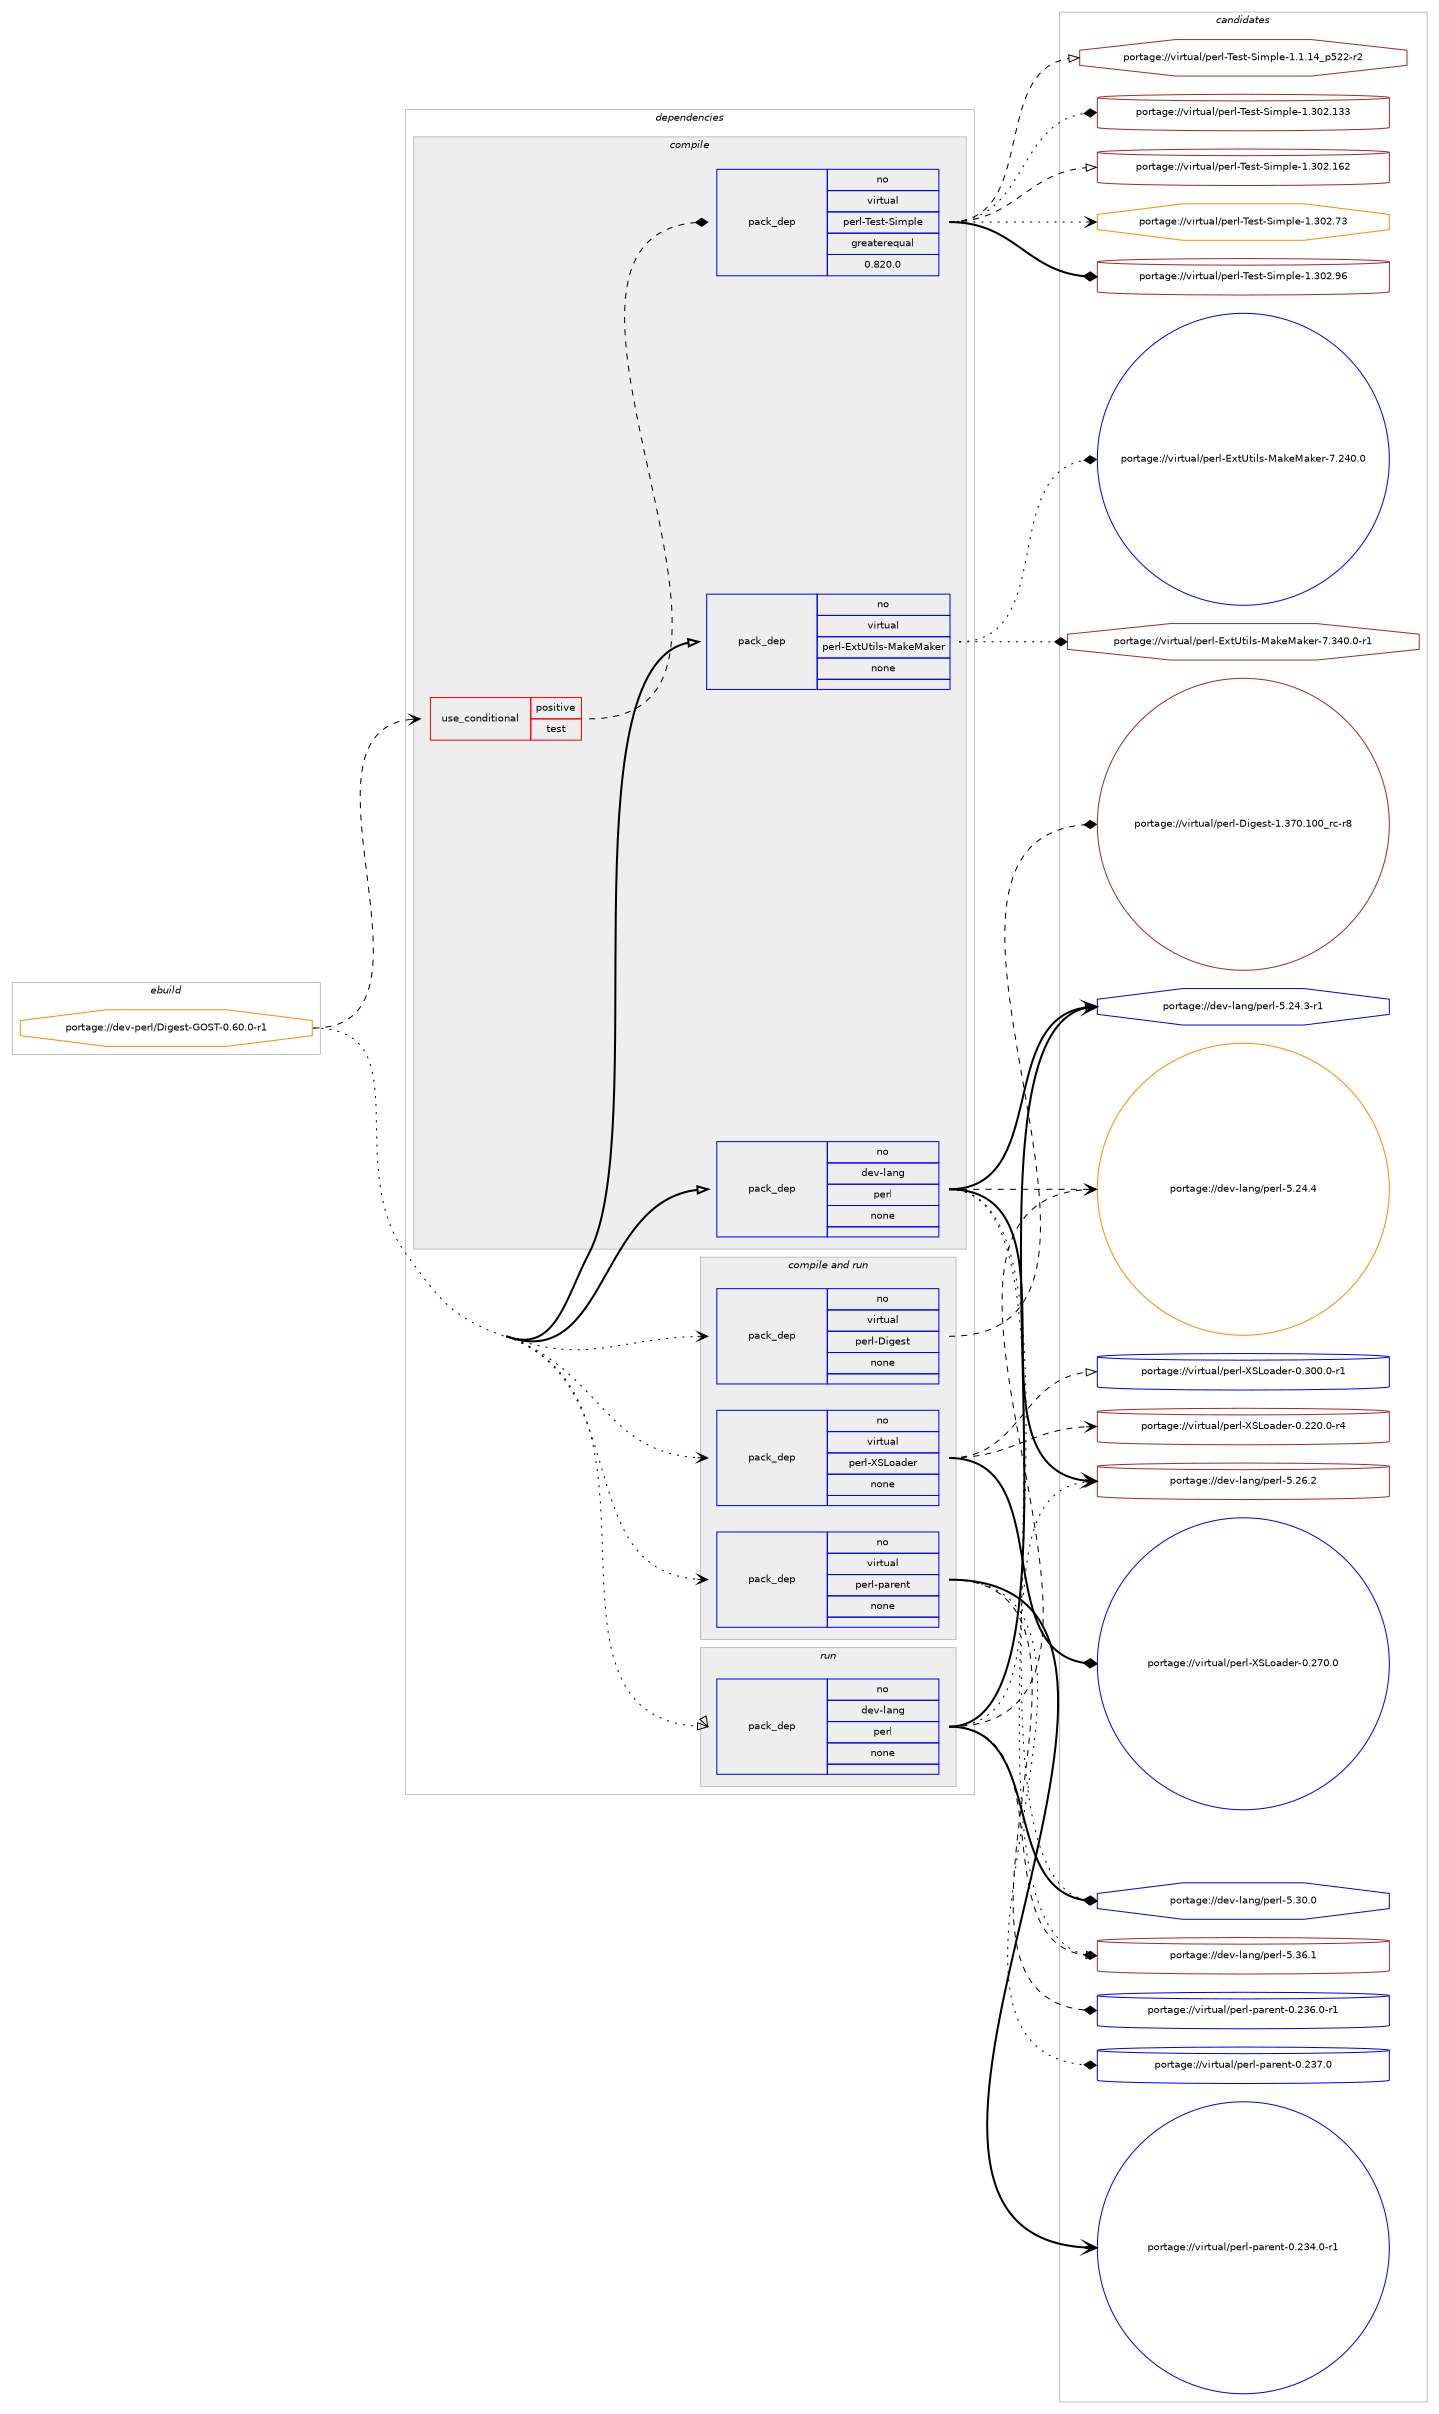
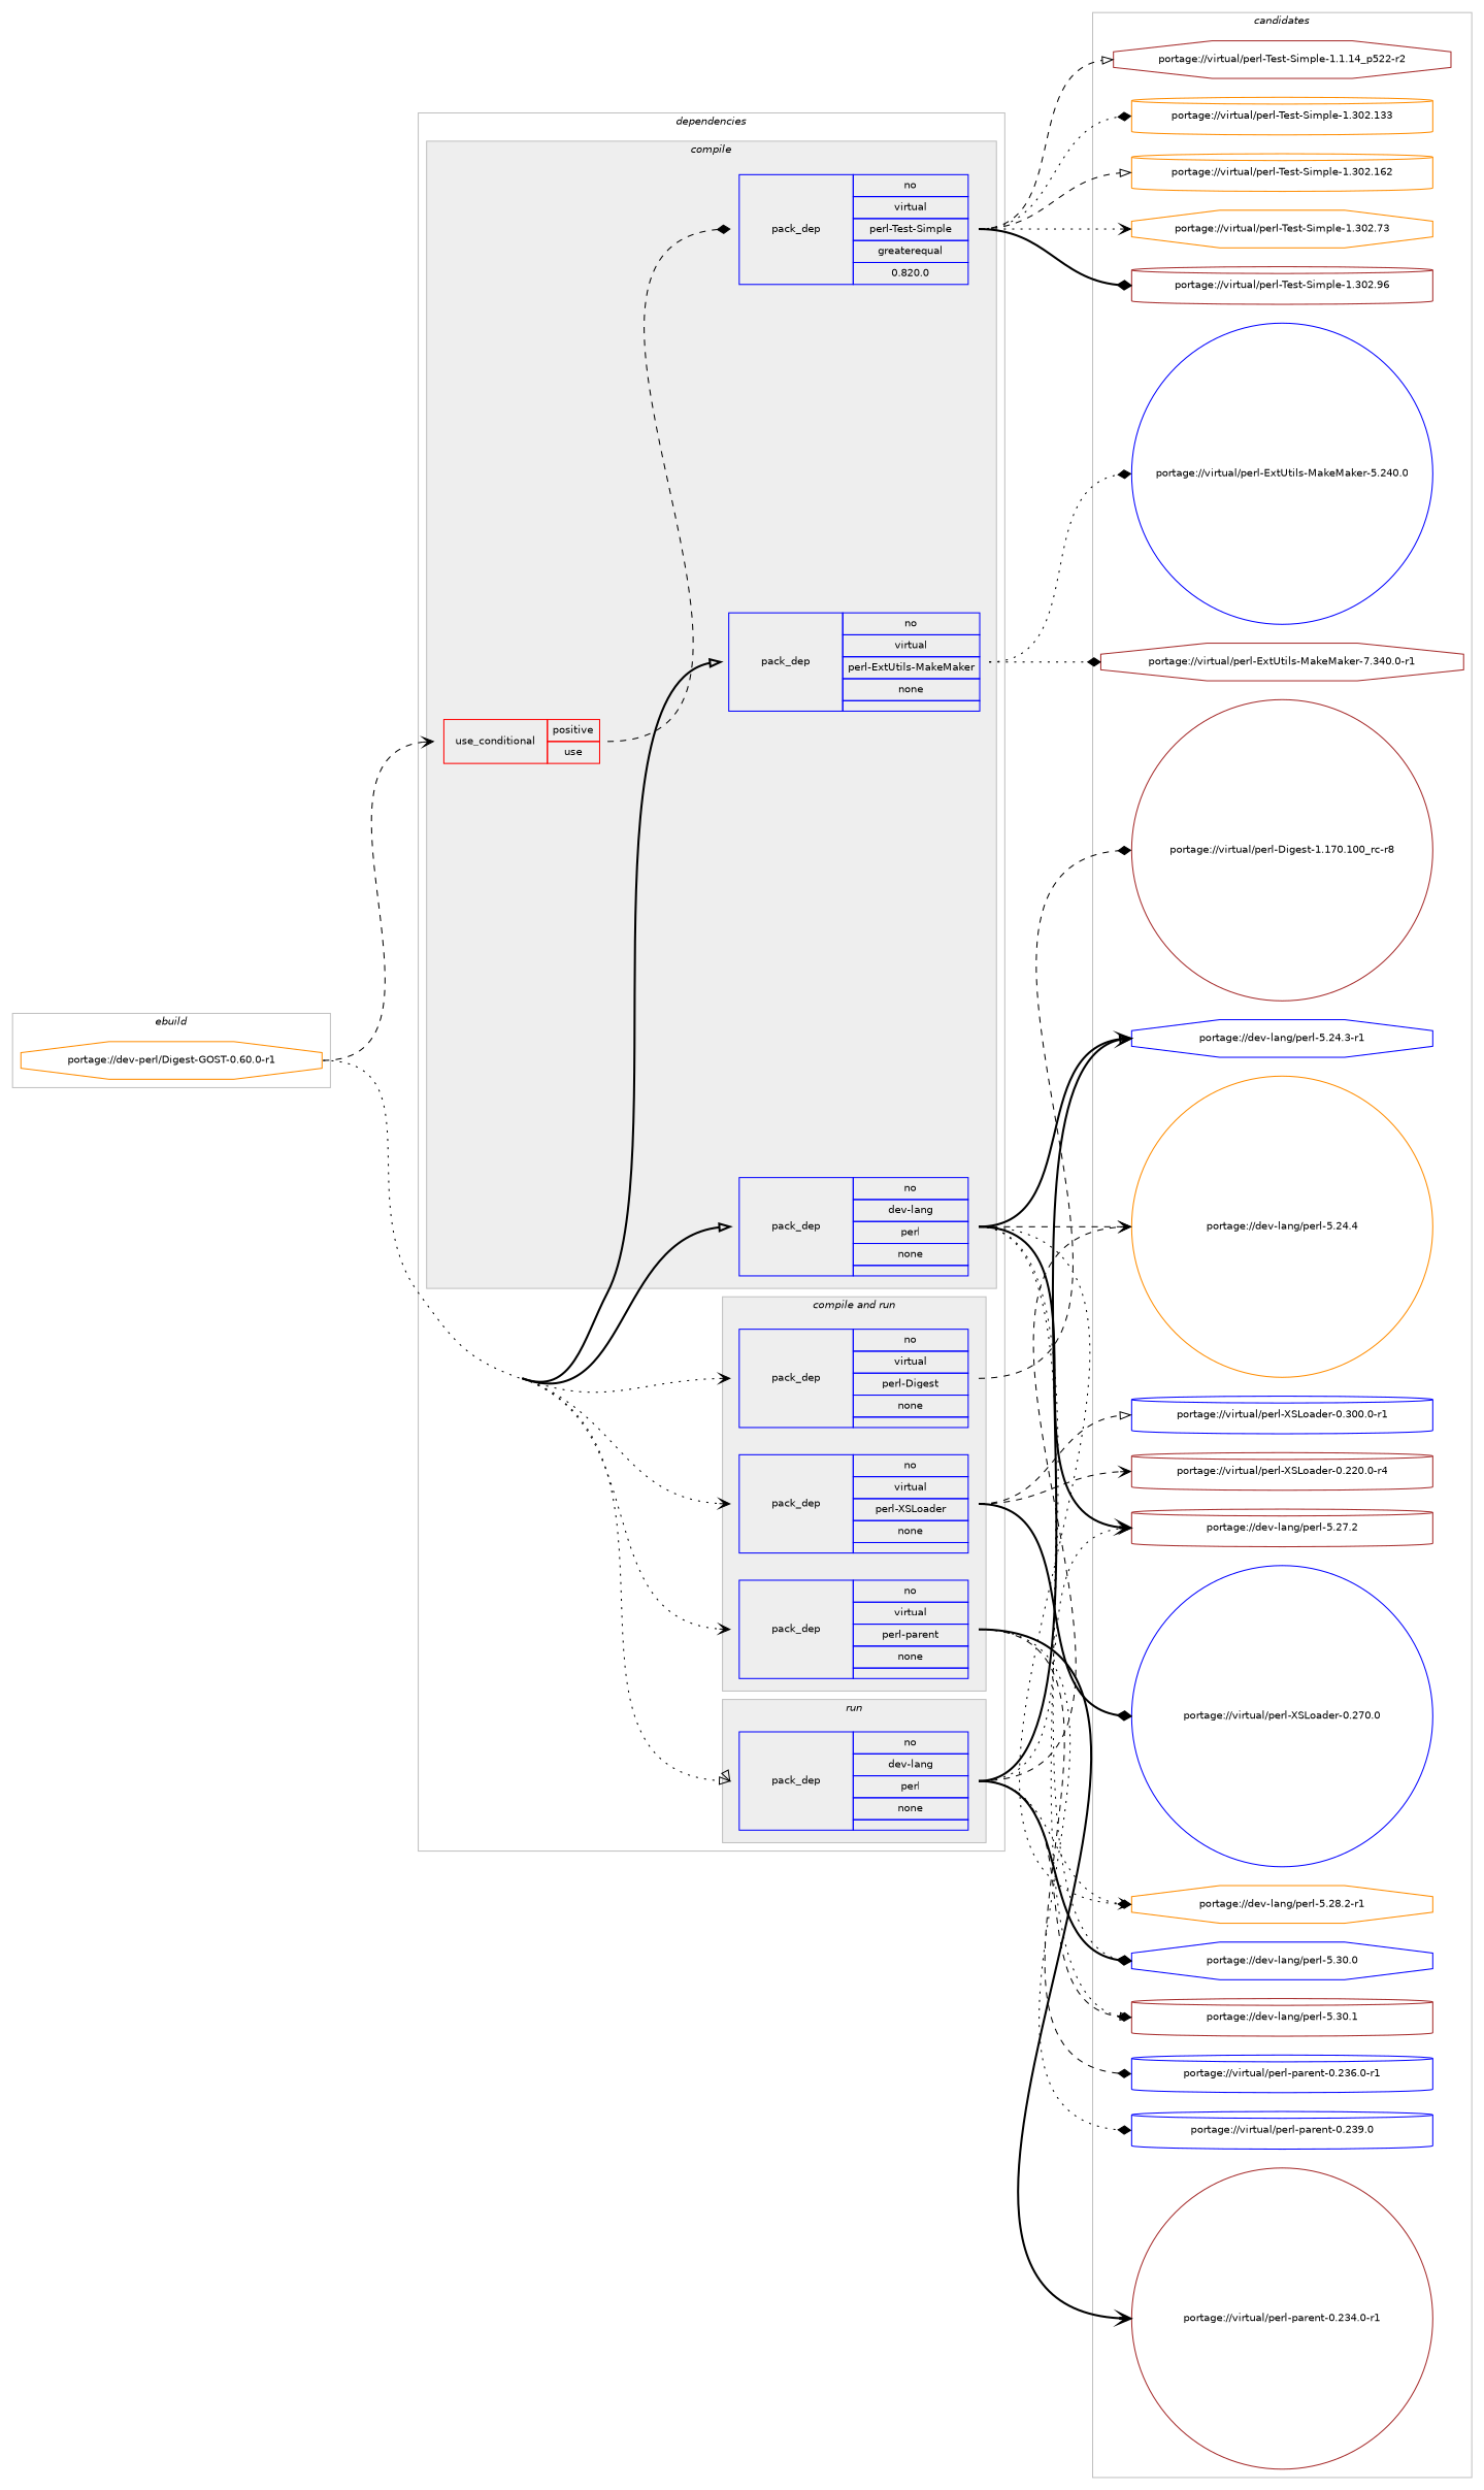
  digraph {
    compound=true
    concentrate=true
    fontname=Helvetica
    fontsize=10
    newrank=true
    rankdir=LR
    ranksep=1.5
    node [color=blue fontname=Helvetica fontsize=10 shape=cylinder]
    edge [arrowhead=vee headport=w style=dotted tailport=e weight=100]
    n1 [color=darkorange label="portage://dev-perl/Digest-GOST-0.60.0-r1" shape=octagon width=4]
    n2 [label=<<TABLE BORDER="0" CELLBORDER="1" CELLSPACING="0" CELLPADDING="4" WIDTH="220"><TR><TD ROWSPAN="6" CELLPADDING="30">pack_dep</TD></TR><TR><TD WIDTH="110">no</TD></TR><TR><TD>virtual</TD></TR><TR><TD>perl-Test-Simple</TD></TR><TR><TD>greaterequal</TD></TR><TR><TD>0.820.0</TD></TR></TABLE>> shape=none]
-   n3 [color=red label=<<TABLE BORDER="0" CELLBORDER="1" CELLSPACING="0" CELLPADDING="4"><TR><TD ROWSPAN="3" CELLPADDING="10">use_conditional</TD></TR><TR><TD>positive</TD></TR><TR><TD>test</TD></TR></TABLE>> shape=none]
+   n3 [color=red label=<<TABLE BORDER="0" CELLBORDER="1" CELLSPACING="0" CELLPADDING="4"><TR><TD ROWSPAN="3" CELLPADDING="10">use_conditional</TD></TR><TR><TD>positive</TD></TR><TR><TD>use</TD></TR></TABLE>> shape=none]
    n4 [label=<<TABLE BORDER="0" CELLBORDER="1" CELLSPACING="0" CELLPADDING="4" WIDTH="220"><TR><TD ROWSPAN="6" CELLPADDING="30">pack_dep</TD></TR><TR><TD WIDTH="110">no</TD></TR><TR><TD>dev-lang</TD></TR><TR><TD>perl</TD></TR><TR><TD>none</TD></TR><TR><TD></TD></TR></TABLE>> shape=none]
    n5 [label=<<TABLE BORDER="0" CELLBORDER="1" CELLSPACING="0" CELLPADDING="4" WIDTH="220"><TR><TD ROWSPAN="6" CELLPADDING="30">pack_dep</TD></TR><TR><TD WIDTH="110">no</TD></TR><TR><TD>virtual</TD></TR><TR><TD>perl-ExtUtils-MakeMaker</TD></TR><TR><TD>none</TD></TR><TR><TD></TD></TR></TABLE>> shape=none]
    n6 [label=<<TABLE BORDER="0" CELLBORDER="1" CELLSPACING="0" CELLPADDING="4" WIDTH="220"><TR><TD ROWSPAN="6" CELLPADDING="30">pack_dep</TD></TR><TR><TD WIDTH="110">no</TD></TR><TR><TD>virtual</TD></TR><TR><TD>perl-Digest</TD></TR><TR><TD>none</TD></TR><TR><TD></TD></TR></TABLE>> shape=none]
    n7 [label=<<TABLE BORDER="0" CELLBORDER="1" CELLSPACING="0" CELLPADDING="4" WIDTH="220"><TR><TD ROWSPAN="6" CELLPADDING="30">pack_dep</TD></TR><TR><TD WIDTH="110">no</TD></TR><TR><TD>virtual</TD></TR><TR><TD>perl-XSLoader</TD></TR><TR><TD>none</TD></TR><TR><TD></TD></TR></TABLE>> shape=none]
    n8 [label=<<TABLE BORDER="0" CELLBORDER="1" CELLSPACING="0" CELLPADDING="4" WIDTH="220"><TR><TD ROWSPAN="6" CELLPADDING="30">pack_dep</TD></TR><TR><TD WIDTH="110">no</TD></TR><TR><TD>virtual</TD></TR><TR><TD>perl-parent</TD></TR><TR><TD>none</TD></TR><TR><TD></TD></TR></TABLE>> shape=none]
    n9 [label=<<TABLE BORDER="0" CELLBORDER="1" CELLSPACING="0" CELLPADDING="4" WIDTH="220"><TR><TD ROWSPAN="6" CELLPADDING="30">pack_dep</TD></TR><TR><TD WIDTH="110">no</TD></TR><TR><TD>dev-lang</TD></TR><TR><TD>perl</TD></TR><TR><TD>none</TD></TR><TR><TD></TD></TR></TABLE>> shape=none]
    n10 [color=brown label="portage://virtual/perl-Test-Simple-1.1.14_p522-r2" shape=octagon width=4]
-   n11 [color=brown label="portage://virtual/perl-Test-Simple-1.302.133" width=4]
-   n12 [color=brown label="portage://virtual/perl-Test-Simple-1.302.162" width=4]
+   n11 [color=darkorange label="portage://virtual/perl-Test-Simple-1.302.133" width=4]
+   n12 [color=darkorange label="portage://virtual/perl-Test-Simple-1.302.162" width=4]
    n13 [color=darkorange label="portage://virtual/perl-Test-Simple-1.302.73" shape=octagon width=4]
    n14 [color=brown label="portage://virtual/perl-Test-Simple-1.302.96" width=4]
    n15 [label="portage://dev-lang/perl-5.24.3-r1" shape=octagon width=4]
    n16 [color=darkorange label="portage://dev-lang/perl-5.24.4" shape=circle width=4]
-   n17 [color=brown label="portage://dev-lang/perl-5.26.2" width=4]
+   n17 [color=brown label="portage://dev-lang/perl-5.27.2" width=4]
+   n18 [color=darkorange label="portage://dev-lang/perl-5.28.2-r1" shape=octagon width=4]
    n19 [label="portage://dev-lang/perl-5.30.0" shape=octagon width=4]
-   n20 [color=brown label="portage://dev-lang/perl-5.36.1" width=4]
-   n21 [label="portage://virtual/perl-ExtUtils-MakeMaker-7.240.0" shape=circle width=4]
+   n20 [color=brown label="portage://dev-lang/perl-5.30.1" width=4]
+   n21 [label="portage://virtual/perl-ExtUtils-MakeMaker-5.240.0" shape=circle width=4]
    n22 [color=brown label="portage://virtual/perl-ExtUtils-MakeMaker-7.340.0-r1" shape=octagon width=4]
-   n23 [color=brown label="portage://virtual/perl-Digest-1.370.100_rc-r8" shape=circle width=4]
+   n23 [color=brown label="portage://virtual/perl-Digest-1.170.100_rc-r8" shape=circle width=4]
    n24 [color=brown label="portage://virtual/perl-XSLoader-0.220.0-r4" width=4]
    n25 [label="portage://virtual/perl-XSLoader-0.270.0" shape=circle width=4]
    n26 [label="portage://virtual/perl-XSLoader-0.300.0-r1" width=4]
-   n27 [label="portage://virtual/perl-parent-0.234.0-r1" shape=circle width=4]
+   n27 [color=brown label="portage://virtual/perl-parent-0.234.0-r1" shape=circle width=4]
    n28 [label="portage://virtual/perl-parent-0.236.0-r1" width=4]
-   n29 [label="portage://virtual/perl-parent-0.237.0" width=4]
+   n29 [label="portage://virtual/perl-parent-0.239.0" width=4]
    subgraph cluster_1 {
      color=gray
      label=<<i>ebuild</i>>
      rank=same
      n1
    }
    subgraph cluster_2 {
      color=gray
      label=<<i>dependencies</i>>
      subgraph cluster_3 {
        color=gray
        fillcolor="#eeeeee"
        label=<<i>compile</i>>
        style=filled
        subgraph sub_4 {
          color=gray
          fillcolor="#eeeeee"
          label=<<i>compile</i>>
          style=filled
          n3
          subgraph sub_5 {
            color=gray
            fillcolor="#eeeeee"
            label=<<i>compile</i>>
            style=filled
            n2
          }
        }
        subgraph sub_6 {
          color=gray
          fillcolor="#eeeeee"
          label=<<i>compile</i>>
          style=filled
          n4
        }
        subgraph sub_7 {
          color=gray
          fillcolor="#eeeeee"
          label=<<i>compile</i>>
          style=filled
          n5
        }
      }
      subgraph cluster_8 {
        color=gray
        fillcolor="#eeeeee"
        label=<<i>compile and run</i>>
        style=filled
        subgraph sub_9 {
          color=gray
          fillcolor="#eeeeee"
          label=<<i>compile and run</i>>
          style=filled
          n6
        }
        subgraph sub_10 {
          color=gray
          fillcolor="#eeeeee"
          label=<<i>compile and run</i>>
          style=filled
          n7
        }
        subgraph sub_11 {
          color=gray
          fillcolor="#eeeeee"
          label=<<i>compile and run</i>>
          style=filled
          n8
        }
      }
      subgraph cluster_12 {
        color=gray
        fillcolor="#eeeeee"
        label=<<i>run</i>>
        style=filled
        subgraph sub_13 {
          color=gray
          fillcolor="#eeeeee"
          label=<<i>run</i>>
          style=filled
          n9
        }
      }
    }
    subgraph cluster_14 {
      color=gray
      label=<<i>candidates</i>>
      rank=same
      subgraph sub_15 {
        color=black
        label=<<i>candidates</i>>
        nodesep=1
        rank=same
        n10
        n11
        n12
        n13
        n14
      }
      subgraph sub_16 {
        color=black
        label=<<i>candidates</i>>
        nodesep=1
        rank=same
        n15
        n16
        n17
+       n18
        n19
        n20
      }
      subgraph sub_17 {
        color=black
        label=<<i>candidates</i>>
        nodesep=1
        rank=same
        n21
        n22
      }
      subgraph sub_18 {
        color=black
        label=<<i>candidates</i>>
        nodesep=1
        rank=same
        n23
      }
      subgraph sub_19 {
        color=black
        label=<<i>candidates</i>>
        nodesep=1
        rank=same
        n24
        n25
        n26
      }
      subgraph sub_20 {
        color=black
        label=<<i>candidates</i>>
        nodesep=1
        rank=same
        n27
        n28
        n29
      }
      subgraph sub_21 {
        color=black
        label=<<i>candidates</i>>
        nodesep=1
        rank=same
        n15
        n16
        n17
+       n18
        n19
        n20
      }
    }
    n1 -> n3 [style=dashed weight=20]
    n1 -> n4 [arrowhead=onormal style=bold weight=20]
    n1 -> n5 [arrowhead=onormal style=bold weight=20]
    n1 -> n6 [weight=20]
    n1 -> n7 [weight=20]
    n1 -> n8 [weight=20]
    n1 -> n9 [arrowhead=onormal weight=20]
    n2 -> n10 [arrowhead=onormal style=dashed]
    n2 -> n11 [arrowhead=diamond]
    n2 -> n12 [arrowhead=onormal style=dashed]
    n2 -> n13
    n2 -> n14 [arrowhead=diamond style=bold]
    n3 -> n2 [arrowhead=diamond style=dashed weight=20]
    n4 -> n15 [style=bold]
    n4 -> n16 [style=dashed]
    n4 -> n17 [style=bold]
+   n4 -> n18 [arrowhead=diamond]
    n4 -> n19 [arrowhead=diamond]
    n4 -> n20 [arrowhead=onormal]
    n5 -> n21 [arrowhead=diamond]
    n5 -> n22 [arrowhead=diamond]
    n6 -> n23 [arrowhead=diamond style=dashed]
    n7 -> n24 [style=dashed]
    n7 -> n25 [arrowhead=diamond style=bold]
    n7 -> n26 [arrowhead=onormal style=dashed]
    n8 -> n27 [style=bold]
    n8 -> n28 [arrowhead=diamond style=dashed]
    n8 -> n29 [arrowhead=diamond]
    n9 -> n15 [arrowhead=onormal style=bold]
    n9 -> n16 [style=dashed]
    n9 -> n17
+   n9 -> n18
    n9 -> n19 [arrowhead=diamond style=bold]
    n9 -> n20 [arrowhead=diamond style=dashed]
  }
